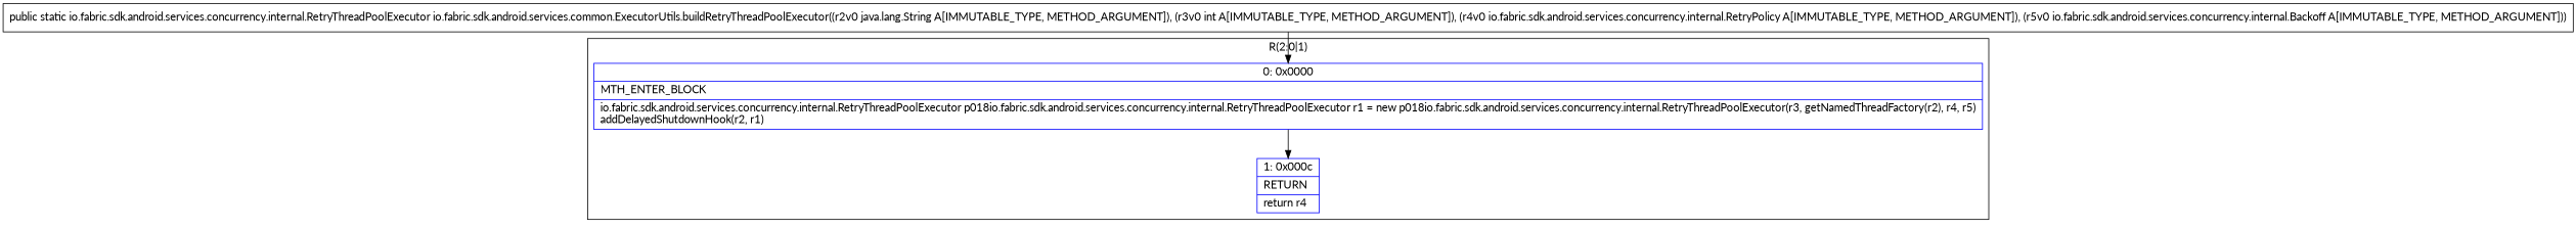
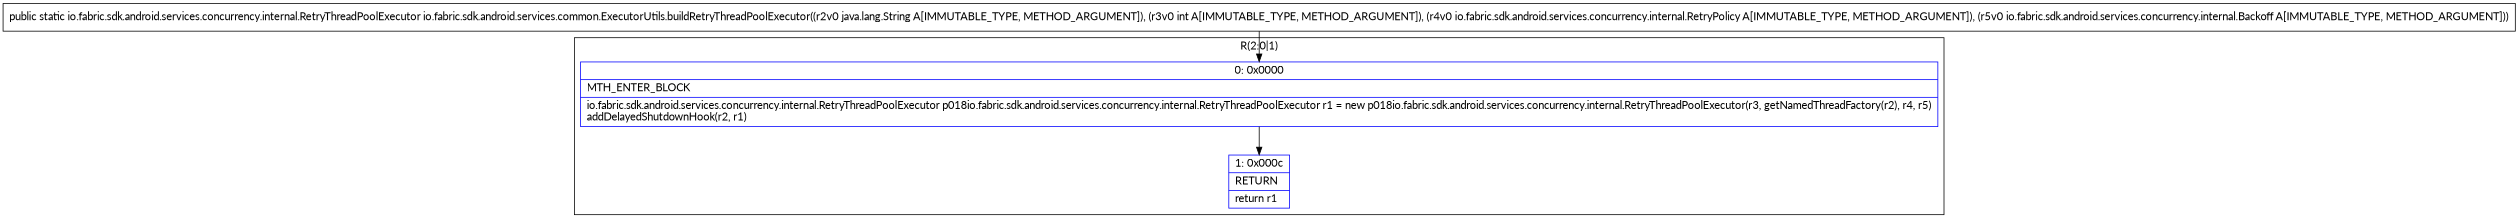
  digraph {
    fontname=Lato
    node [color=blue shape=record fontname=Lato]
    edge [fontname=Lato]
    n1 [label="{0\:\ 0x0000|MTH_ENTER_BLOCK\l|io.fabric.sdk.android.services.concurrency.internal.RetryThreadPoolExecutor p018io.fabric.sdk.android.services.concurrency.internal.RetryThreadPoolExecutor r1 = new p018io.fabric.sdk.android.services.concurrency.internal.RetryThreadPoolExecutor(r3, getNamedThreadFactory(r2), r4, r5)\laddDelayedShutdownHook(r2, r1)\l}"]
-   n2 [label="{1\:\ 0x000c|RETURN\l|return r4\l}"]
+   n2 [label="{1\:\ 0x000c|RETURN\l|return r1\l}"]
    n3 [label="{public static io.fabric.sdk.android.services.concurrency.internal.RetryThreadPoolExecutor io.fabric.sdk.android.services.common.ExecutorUtils.buildRetryThreadPoolExecutor((r2v0 java.lang.String A[IMMUTABLE_TYPE, METHOD_ARGUMENT]), (r3v0 int A[IMMUTABLE_TYPE, METHOD_ARGUMENT]), (r4v0 io.fabric.sdk.android.services.concurrency.internal.RetryPolicy A[IMMUTABLE_TYPE, METHOD_ARGUMENT]), (r5v0 io.fabric.sdk.android.services.concurrency.internal.Backoff A[IMMUTABLE_TYPE, METHOD_ARGUMENT])) }" color=""]
    subgraph cluster_1 {
      label="R(2:0|1)"
      n1
      n2
    }
    n1 -> n2
    n3 -> n1
  }
